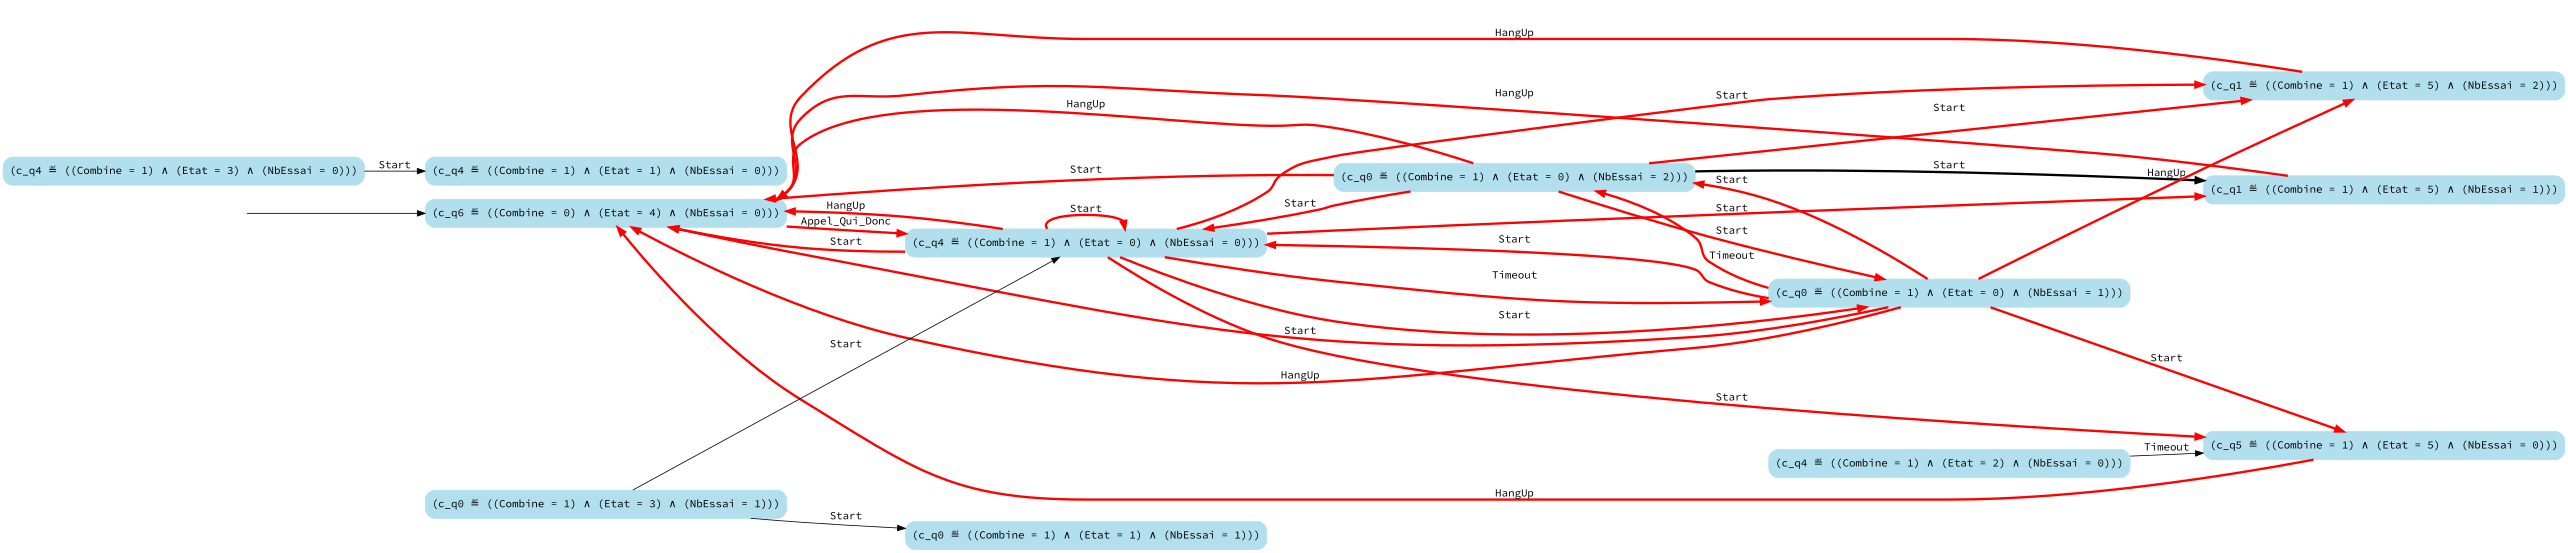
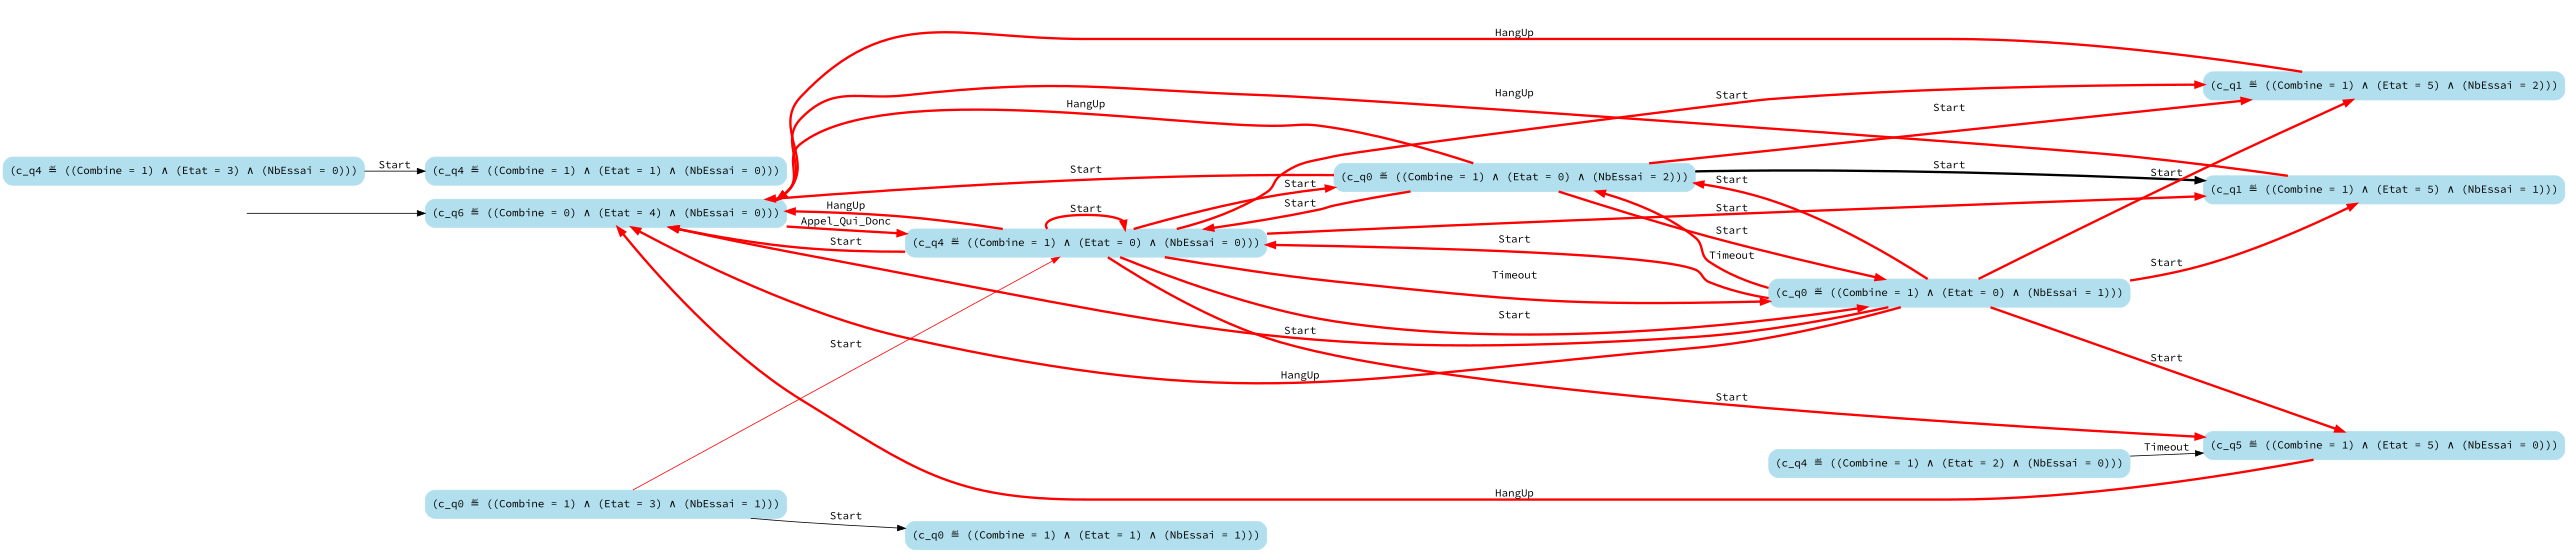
  digraph {
    fontname="Source Code Pro"
    rankdir=LR
    node [fontname="Source Code Pro" style="rounded, filled" color=lightblue2 shape=box]
    edge [fontname="Source Code Pro" color=red penwidth=3]
    start_c_q6_63 [style=invisible color="" shape=""]
    n2 [label="(c_q6 ≝ ((Combine = 0) ∧ (Etat = 4) ∧ (NbEssai = 0)))"]
    n3 [label="(c_q4 ≝ ((Combine = 1) ∧ (Etat = 0) ∧ (NbEssai = 0)))"]
    n4 [label="(c_q0 ≝ ((Combine = 1) ∧ (Etat = 1) ∧ (NbEssai = 1)))"]
    n5 [label="(c_q0 ≝ ((Combine = 1) ∧ (Etat = 0) ∧ (NbEssai = 2)))"]
    n6 [label="(c_q1 ≝ ((Combine = 1) ∧ (Etat = 5) ∧ (NbEssai = 2)))"]
    n7 [label="(c_q1 ≝ ((Combine = 1) ∧ (Etat = 5) ∧ (NbEssai = 1)))"]
    n8 [label="(c_q0 ≝ ((Combine = 1) ∧ (Etat = 0) ∧ (NbEssai = 1)))"]
    n9 [label="(c_q5 ≝ ((Combine = 1) ∧ (Etat = 5) ∧ (NbEssai = 0)))"]
    n10 [label="(c_q4 ≝ ((Combine = 1) ∧ (Etat = 1) ∧ (NbEssai = 0)))"]
    n11 [label="(c_q4 ≝ ((Combine = 1) ∧ (Etat = 2) ∧ (NbEssai = 0)))"]
    n12 [label="(c_q4 ≝ ((Combine = 1) ∧ (Etat = 3) ∧ (NbEssai = 0)))"]
    n13 [label="(c_q0 ≝ ((Combine = 1) ∧ (Etat = 3) ∧ (NbEssai = 1)))"]
    start_c_q6_63 -> n2 [color="" penwidth=""]
    n2 -> n3 [label=Appel_Qui_Donc]
    n3 -> n2 [label=Start]
    n3 -> n2 [label=HangUp]
    n3 -> n3 [label=Start]
+   n3 -> n5 [label=Start]
    n3 -> n6 [label=Start]
    n3 -> n7 [label=Start]
    n3 -> n8 [label=Start]
    n3 -> n8 [label=Timeout]
    n3 -> n9 [label=Start]
    n5 -> n2 [label=HangUp]
    n5 -> n2 [label=Start]
    n5 -> n3 [label=Start]
    n5 -> n6 [label=Start]
    n5 -> n7 [color=black label=Start]
    n5 -> n8 [label=Start]
    n6 -> n2 [label=HangUp]
    n7 -> n2 [label=HangUp]
    n8 -> n2 [label=Start]
    n8 -> n2 [label=HangUp]
    n8 -> n3 [label=Start]
    n8 -> n5 [label=Timeout]
    n8 -> n5 [label=Start]
-   n8 -> n6 [label=HangUp]
+   n8 -> n6 [label=Start]
+   n8 -> n7 [label=Start]
    n8 -> n9 [label=Start]
    n9 -> n2 [label=HangUp]
    n11 -> n9 [label=Timeout color="" penwidth=""]
    n12 -> n10 [label=Start color="" penwidth=""]
-   n13 -> n3 [label=Start color="" penwidth=""]
+   n13 -> n3 [label=Start penwidth=""]
    n13 -> n4 [label=Start color="" penwidth=""]
  }
